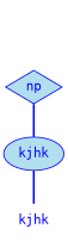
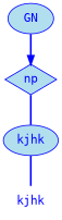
  digraph {
    fontname="DejaVu Sans Mono"
    node [fillcolor=lightblue2 fontcolor=blue fontname="DejaVu Sans Mono" color=blue style=filled]
    edge [arrowhead=none color=blue fontcolor=blue minlen=1 style=bold fontname="DejaVu Sans Mono"]
    n1 [height=0.50 label=kjhk shape=plaintext width=0.75 color="" style=""]
    n2 [height=0.50 label=kjhk shape=ellipse width=0.86]
    n3 [height=0.50 label=np shape=diamond width=0.75]
+   n4 [arrowhead=doubleoctagon height=0.50 label=GN width=0.75]
    n2 -> n1
    n3 -> n2
+   n4 -> n3 [shape=normal arrowhead=""]
  }
